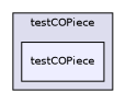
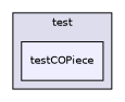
  digraph {
    compound=true
    n1 [fillcolor="#eeeeff" fontname=Helvetica fontsize=10 label=testCOPiece pencolor=black shape=box style=filled]
    subgraph cluster_1 {
      bgcolor="#ddddee"
      fontname=Helvetica
      fontsize=10
-     label=testCOPiece
+     label=test
      pencolor=black
      n1
    }
  }
